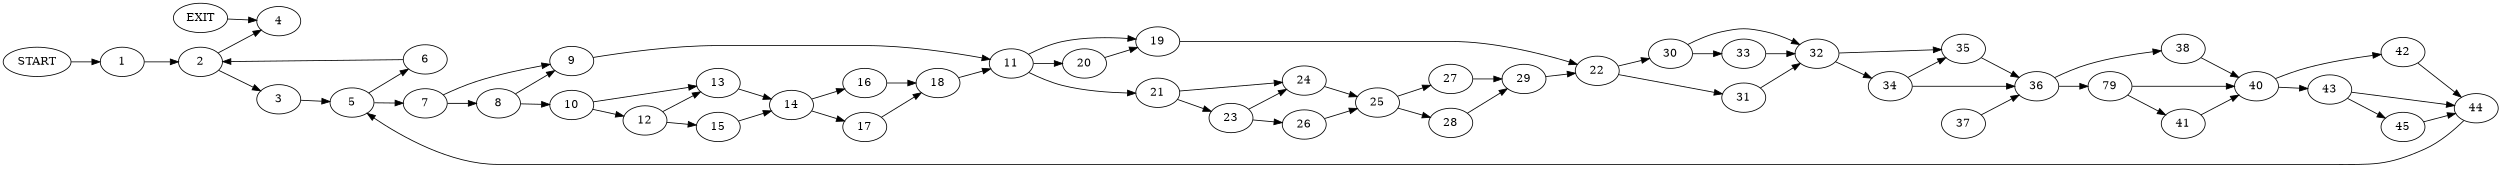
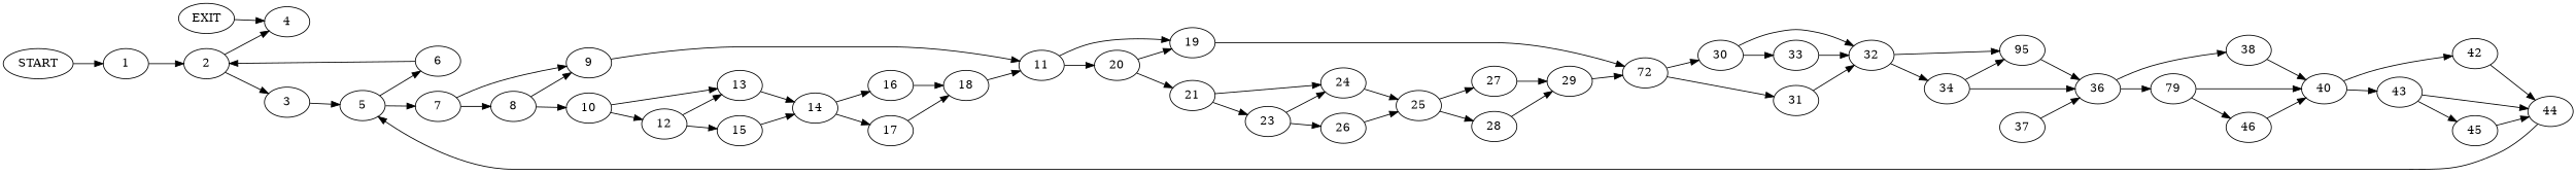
  digraph {
    rankdir=LR
    n1 [label=START]
    1
    2
    n4 [label=EXIT]
    4
    3
    5
    6
    7
    8
    9
    10
    11
    12
    13
    19
    20
    15
    14
-   22
+   22 [label=72]
    21
    16
    17
    18
    30
    31
    23
    24
    26
    25
    32
    33
    27
    28
    29
    34
-   35
+   35 [label=95]
    36
    38
    n40 [label=79]
    37
    40
-   41
+   41 [label=46]
    42
    43
    44
    45
    n1 -> 1
    1 -> 2
    2 -> 4
    2 -> 3
    n4 -> 4
    3 -> 5
    5 -> 6
    5 -> 7
    6 -> 2
    7 -> 8
    7 -> 9
    8 -> 9
    8 -> 10
    9 -> 11
    10 -> 12
    10 -> 13
    11 -> 19
    11 -> 20
    12 -> 13
    12 -> 15
    13 -> 14
    19 -> 22
    20 -> 19
-   11 -> 21
+   20 -> 21
    15 -> 14
    14 -> 16
    14 -> 17
    22 -> 30
    22 -> 31
    21 -> 23
    21 -> 24
    16 -> 18
    17 -> 18
    18 -> 11
    30 -> 32
    30 -> 33
    31 -> 32
    23 -> 24
    23 -> 26
    24 -> 25
    26 -> 25
    25 -> 27
    25 -> 28
    32 -> 34
    32 -> 35
    33 -> 32
    27 -> 29
    28 -> 29
    29 -> 22
    34 -> 35
    34 -> 36
    35 -> 36
    36 -> 38
    36 -> n40
    38 -> 40
    n40 -> 40
    n40 -> 41
    37 -> 36
    40 -> 42
    40 -> 43
    41 -> 40
    42 -> 44
    43 -> 44
    43 -> 45
    44 -> 5
    45 -> 44
  }
